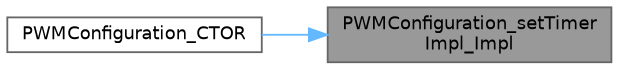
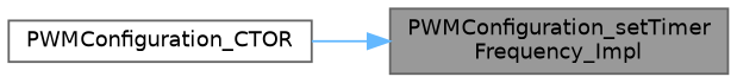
  digraph {
    rankdir=RL
    node [fontname=Helvetica fontsize=10 shape=box style=filled]
-   n1 [color=gray40 fillcolor=grey60 fontcolor=black height=0.2 label="PWMConfiguration_setTimer\lImpl_Impl" width=0.4]
+   n1 [color=gray40 fillcolor=grey60 fontcolor=black height=0.2 label="PWMConfiguration_setTimer\lFrequency_Impl" width=0.4]
    n2 [color=grey40 fillcolor=white height=0.2 label=PWMConfiguration_CTOR width=0.4]
    n1 -> n2 [color=steelblue1 dir=back fontname=Helvetica fontsize=10 labelfontname=Helvetica labelfontsize=10 style=solid]
  }
